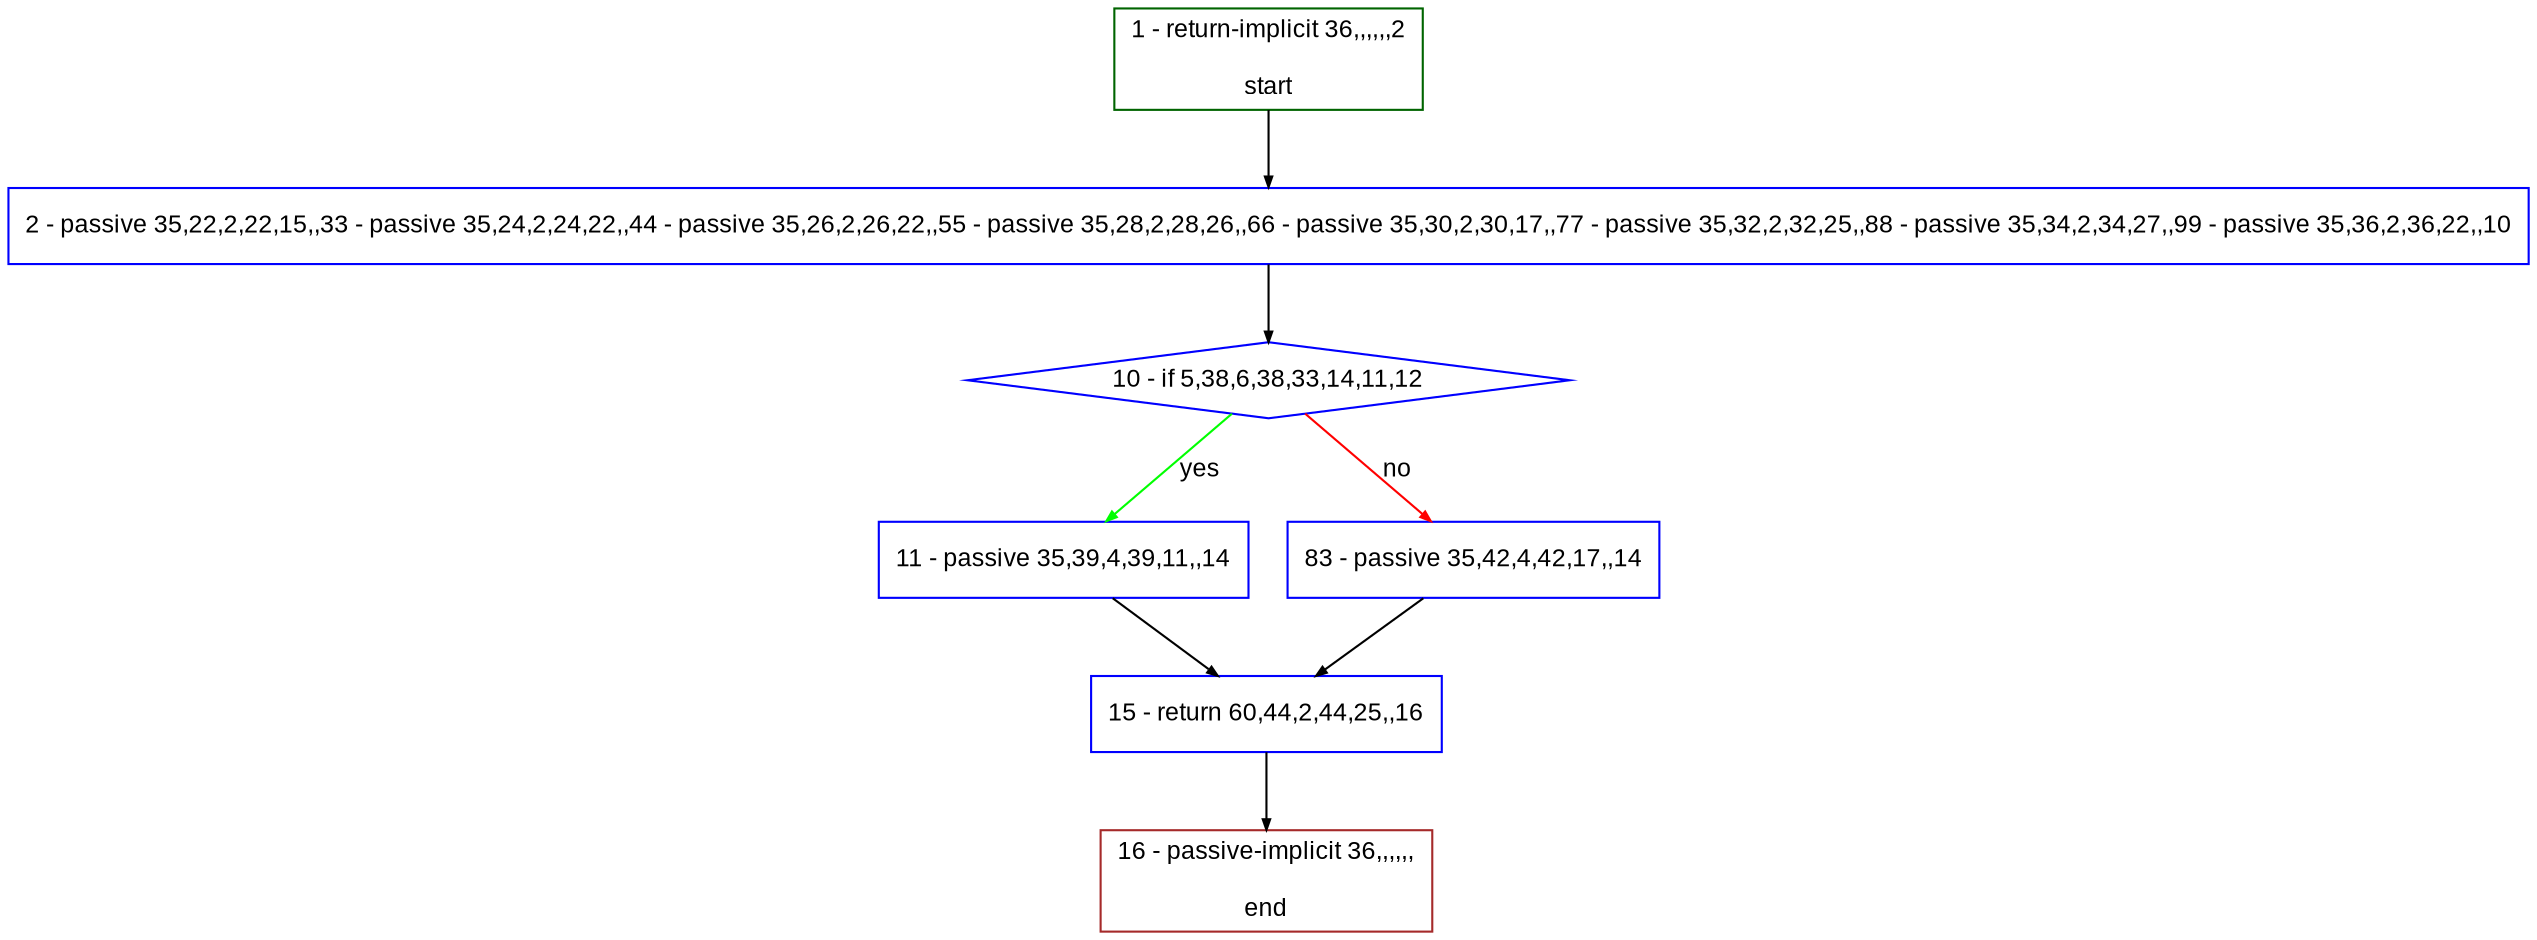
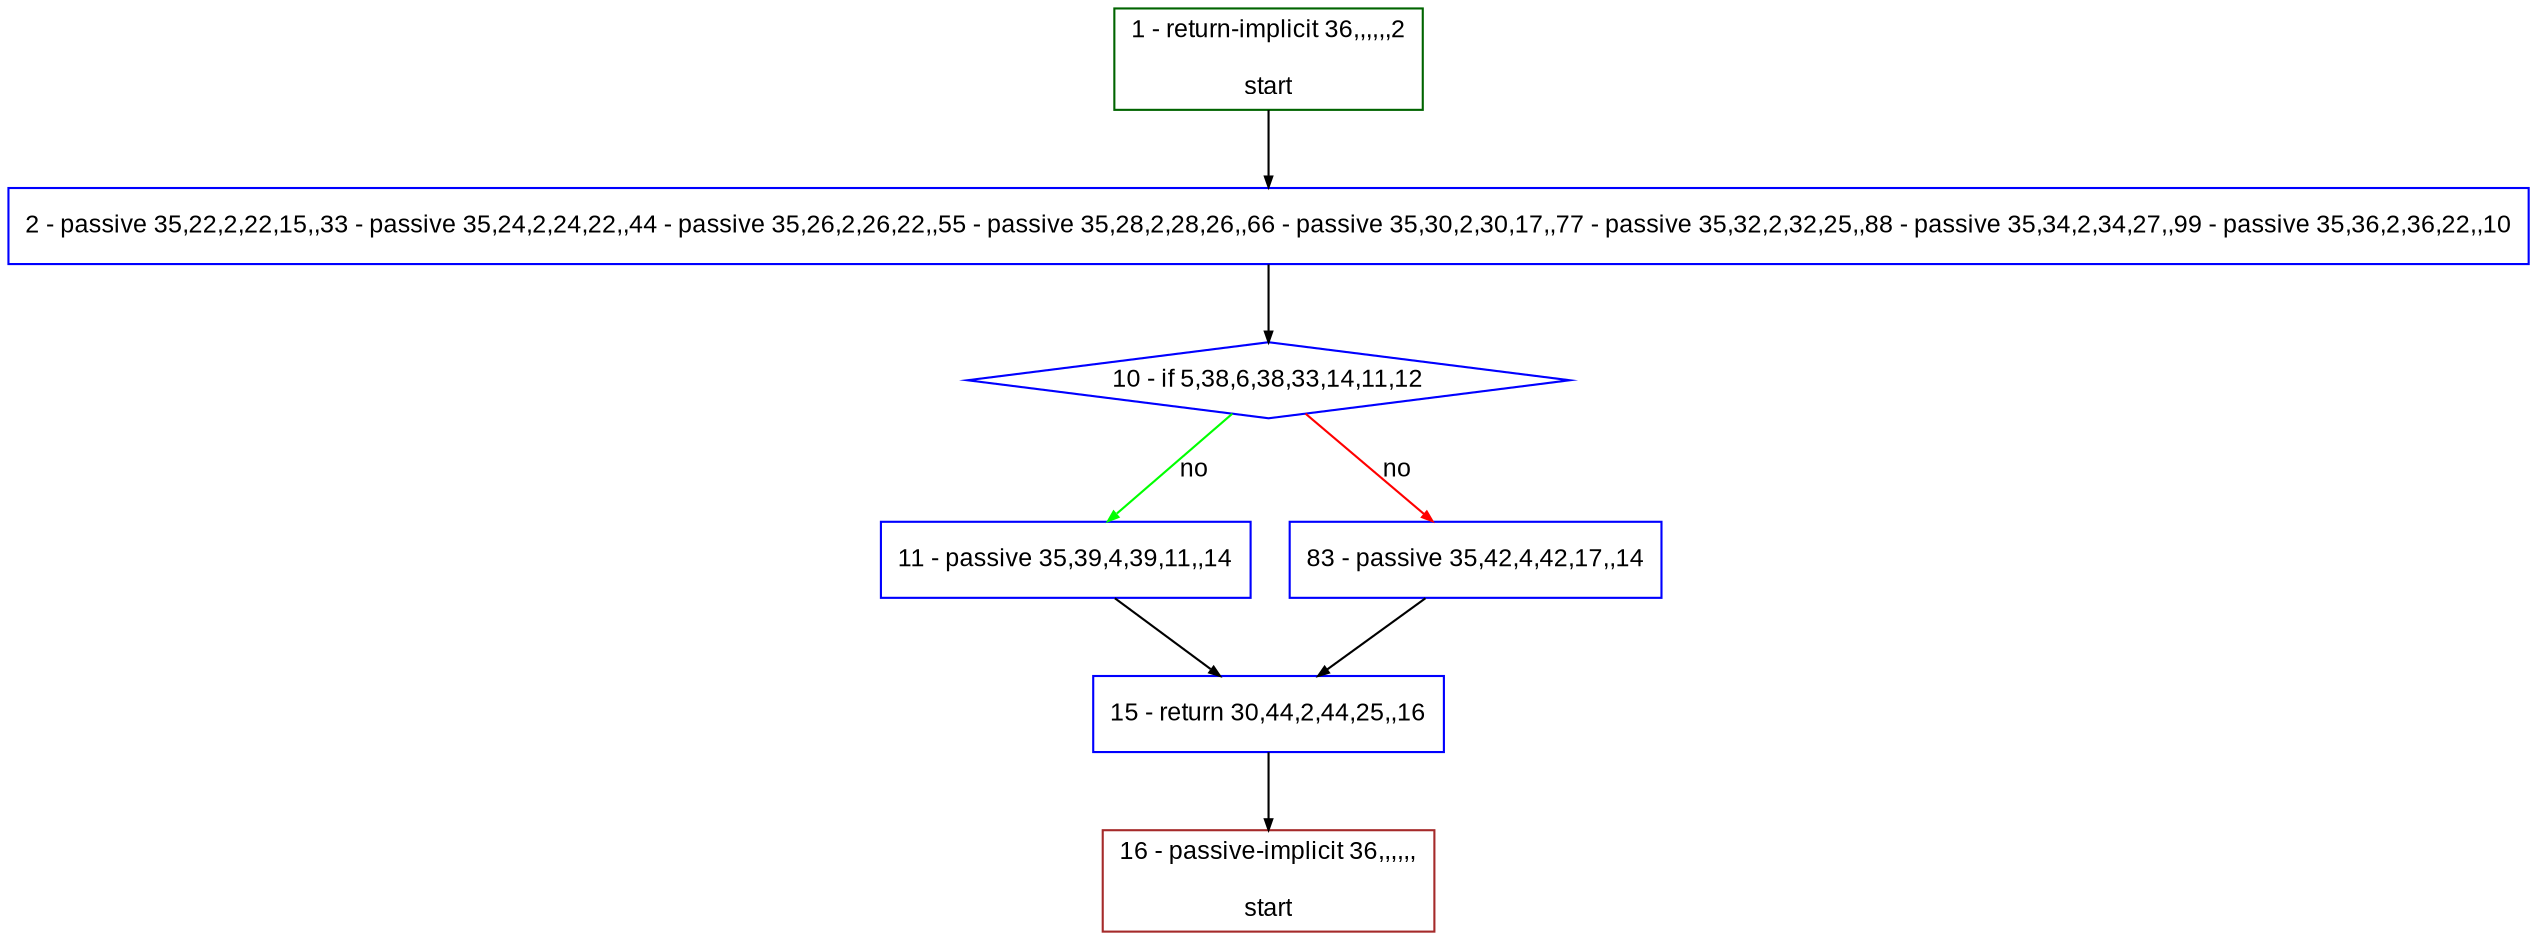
  digraph {
    bgcolor=white
    compound=true
    fillcolor="#FFFFCC"
    fontname=Arial
    fontsize=12
    pack=true
    packmode=clust
    style="rounded,filled"
    node [color="#0000ff" compound=true fillcolor="#ffffff" fixedsize=false fontname=Arial fontsize=12 node_initialized=no shape=box style=filled]
    edge [arrowhead=normal arrowsize=0.5 arrowtail=none color="#000000" compound=true dir=forward fontcolor=black fontname=Arial fontsize=12]
    n1 [label="2 - passive 35,22,2,22,15,,33 - passive 35,24,2,24,22,,44 - passive 35,26,2,26,22,,55 - passive 35,28,2,28,26,,66 - passive 35,30,2,30,17,,77 - passive 35,32,2,32,25,,88 - passive 35,34,2,34,27,,99 - passive 35,36,2,36,22,,10"]
    n2 [label="10 - if 5,38,6,38,33,14,11,12" shape=diamond]
    n3 [label="11 - passive 35,39,4,39,11,,14"]
    n4 [label="83 - passive 35,42,4,42,17,,14"]
    n5 [color="#006400" label="1 - return-implicit 36,,,,,,2\n\nstart"]
-   n6 [label="15 - return 60,44,2,44,25,,16"]
-   n7 [color="#a52a2a" label="16 - passive-implicit 36,,,,,,\n\nend"]
+   n6 [label="15 - return 30,44,2,44,25,,16"]
+   n7 [color="#a52a2a" label="16 - passive-implicit 36,,,,,,\n\nstart"]
    n1 -> n2
-   n2 -> n3 [color="#00ff00" label=yes]
+   n2 -> n3 [color="#00ff00" label=no]
    n2 -> n4 [color="#ff0000" label=no]
    n3 -> n6
    n4 -> n6
    n5 -> n1
    n6 -> n7
  }
